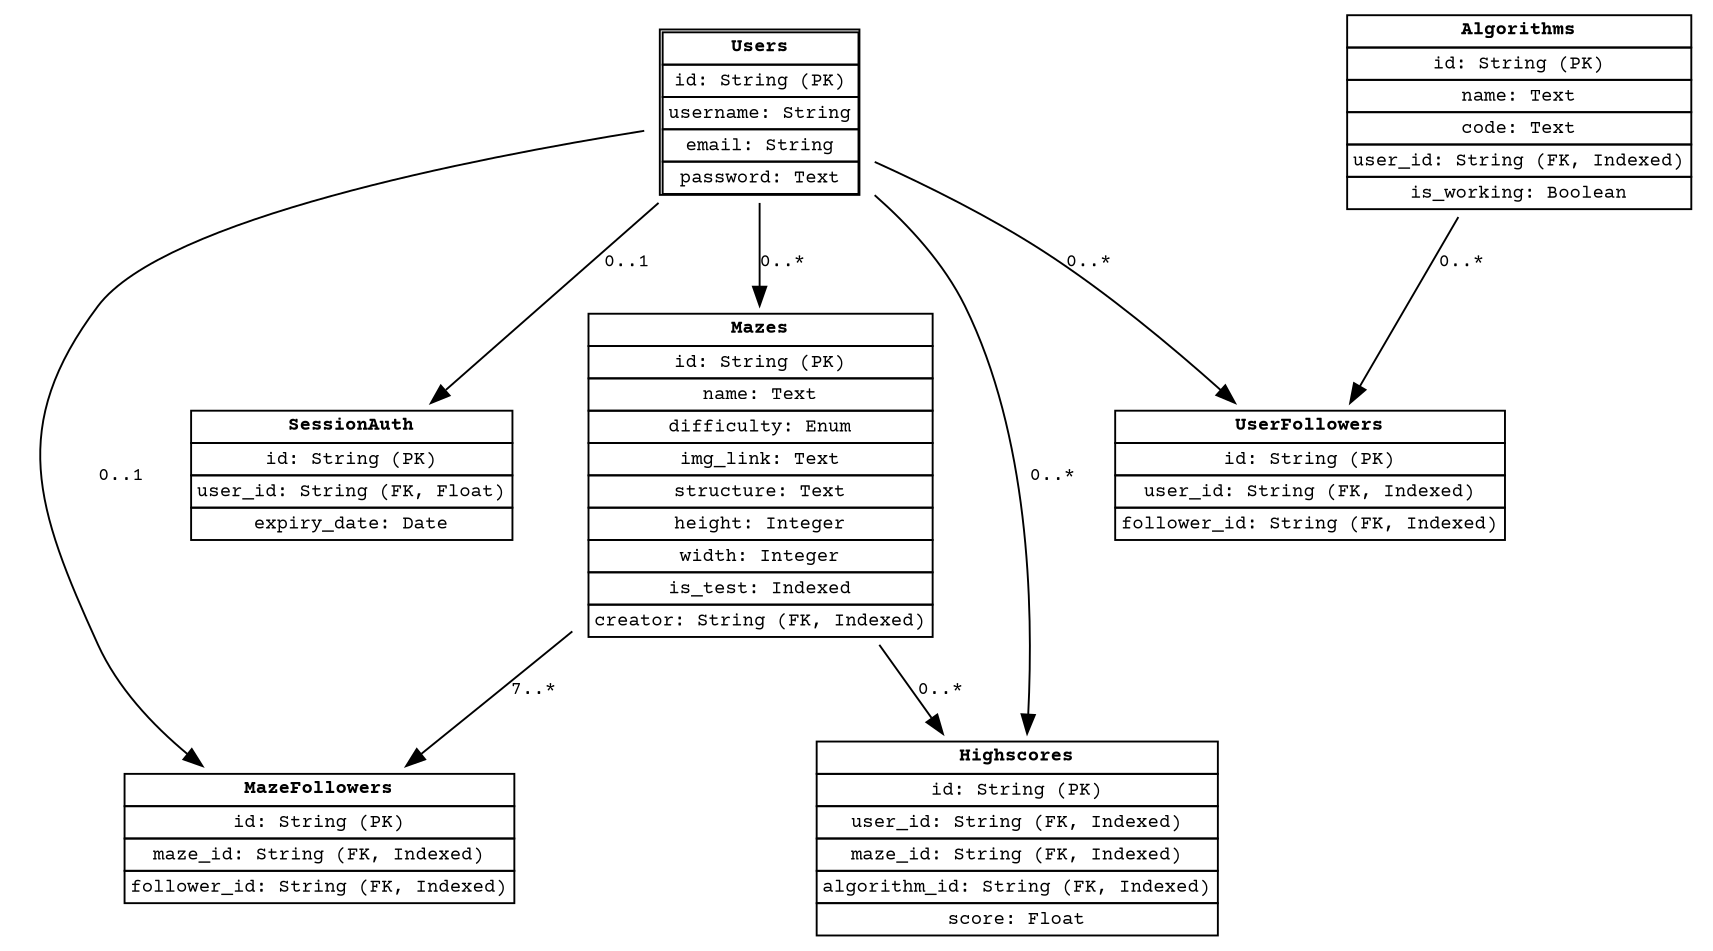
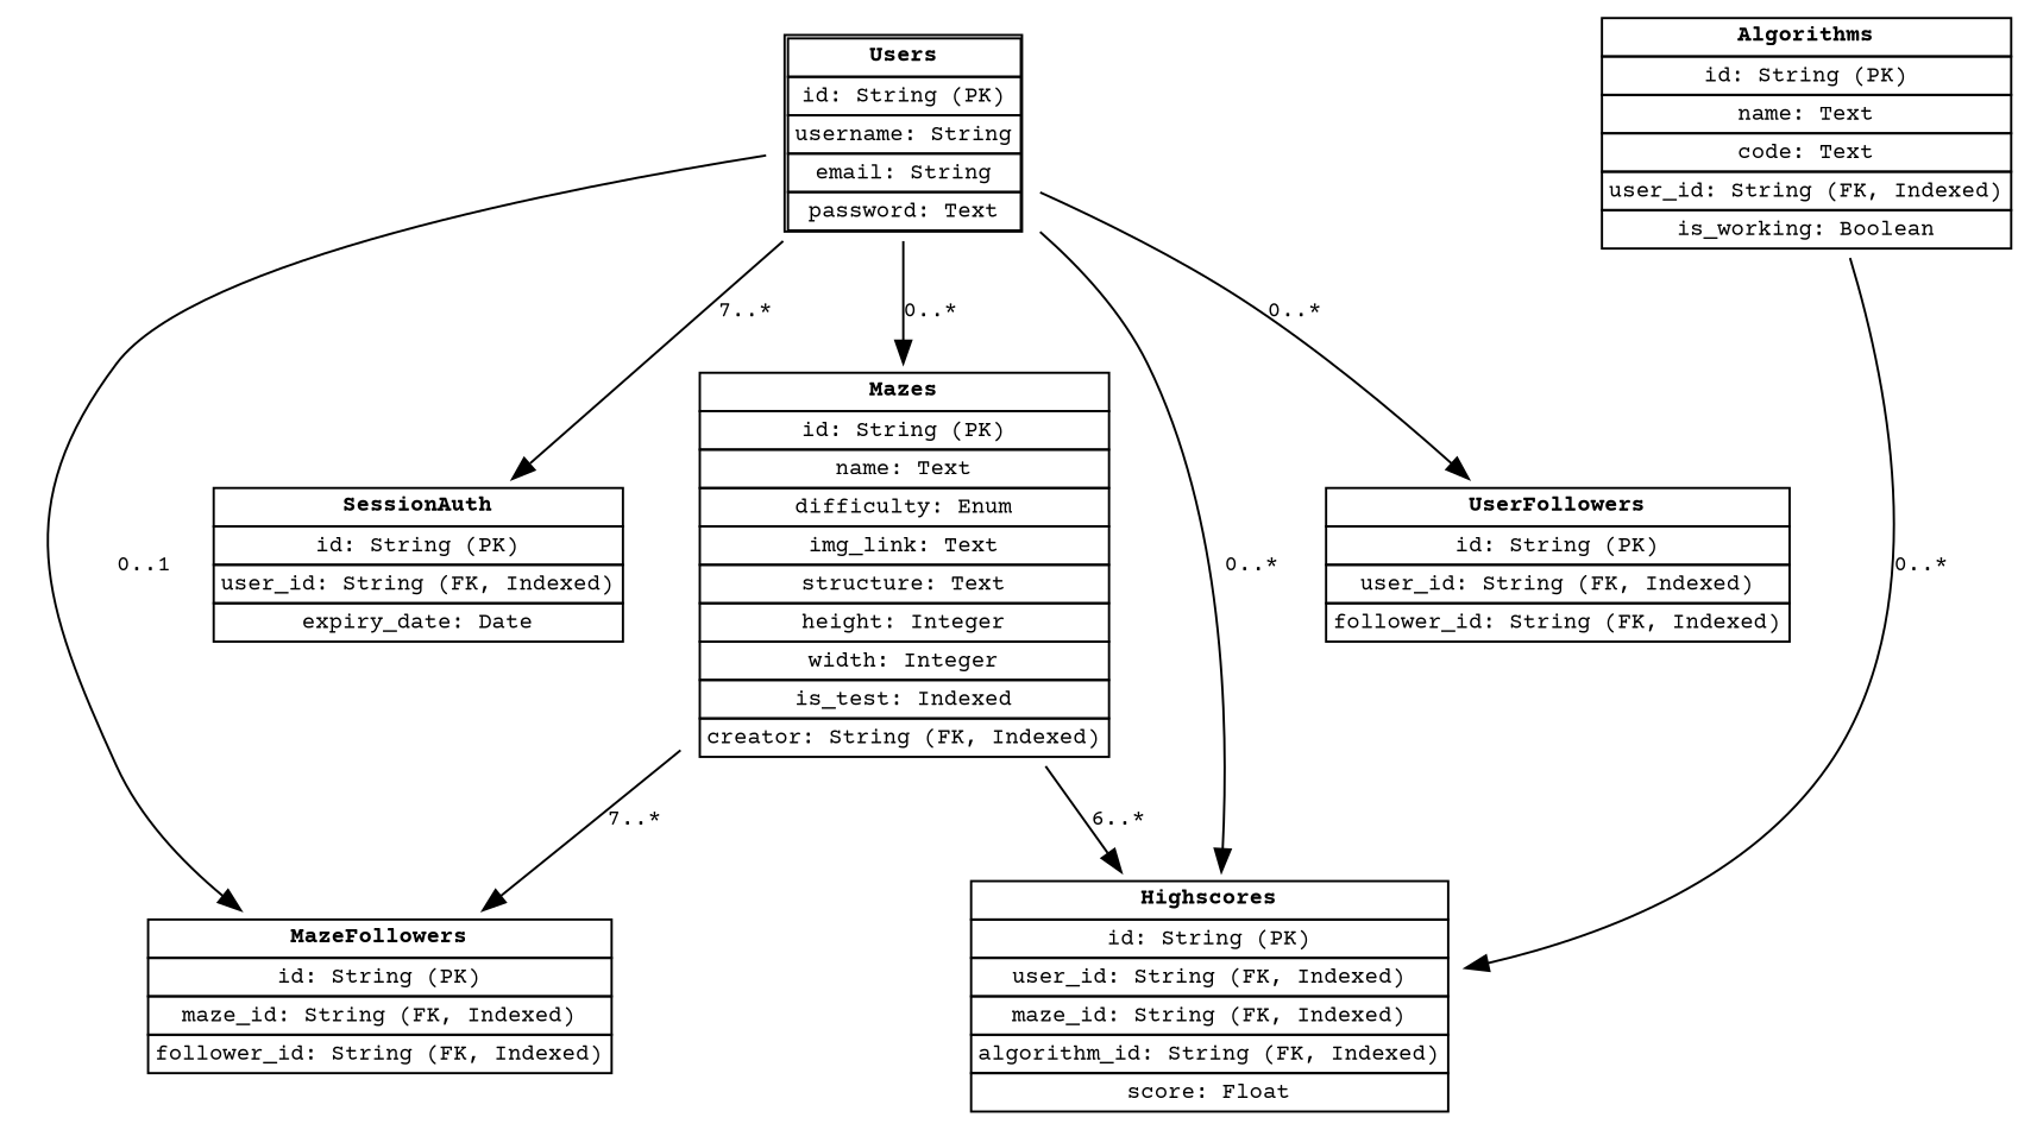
  digraph {
    fontname="Courier Prime"
    fontsize=5
    node [fontname="Courier Prime" fontsize=10 shape=plaintext]
    edge [fontname="Courier Prime" fontsize=10]
    n1 [label=<         <TABLE BORDER="1" CELLBORDER="1" CELLSPACING="0">         <TR><TD><B>Users</B></TD></TR>         <TR><TD>id: String (PK)</TD></TR>         <TR><TD>username: String</TD></TR>         <TR><TD>email: String</TD></TR>         <TR><TD>password: Text</TD></TR>         </TABLE>         >]
-   n2 [label=<         <TABLE BORDER="0" CELLBORDER="1" CELLSPACING="0">         <TR><TD><B>SessionAuth</B></TD></TR>         <TR><TD>id: String (PK)</TD></TR>         <TR><TD>user_id: String (FK, Float)</TD></TR>         <TR><TD>expiry_date: Date</TD></TR>         </TABLE>         >]
+   n2 [label=<         <TABLE BORDER="0" CELLBORDER="1" CELLSPACING="0">         <TR><TD><B>SessionAuth</B></TD></TR>         <TR><TD>id: String (PK)</TD></TR>         <TR><TD>user_id: String (FK, Indexed)</TD></TR>         <TR><TD>expiry_date: Date</TD></TR>         </TABLE>         >]
    n3 [label=<         <TABLE BORDER="0" CELLBORDER="1" CELLSPACING="0">         <TR><TD><B>Mazes</B></TD></TR>         <TR><TD>id: String (PK)</TD></TR>         <TR><TD>name: Text</TD></TR>         <TR><TD>difficulty: Enum</TD></TR>         <TR><TD>img_link: Text</TD></TR>         <TR><TD>structure: Text</TD></TR>         <TR><TD>height: Integer</TD></TR>         <TR><TD>width: Integer</TD></TR>         <TR><TD>is_test: Indexed</TD></TR>         <TR><TD>creator: String (FK, Indexed)</TD></TR>         </TABLE>         >]
    n4 [label=<         <TABLE BORDER="0" CELLBORDER="1" CELLSPACING="0">         <TR><TD><B>Highscores</B></TD></TR>         <TR><TD>id: String (PK)</TD></TR>         <TR><TD>user_id: String (FK, Indexed)</TD></TR>         <TR><TD>maze_id: String (FK, Indexed)</TD></TR>         <TR><TD>algorithm_id: String (FK, Indexed)</TD></TR>         <TR><TD>score: Float</TD></TR>         </TABLE>         >]
    n5 [label=<         <TABLE BORDER="0" CELLBORDER="1" CELLSPACING="0">         <TR><TD><B>MazeFollowers</B></TD></TR>         <TR><TD>id: String (PK)</TD></TR>         <TR><TD>maze_id: String (FK, Indexed)</TD></TR>         <TR><TD>follower_id: String (FK, Indexed)</TD></TR>         </TABLE>         >]
    n6 [label=<         <TABLE BORDER="0" CELLBORDER="1" CELLSPACING="0">         <TR><TD><B>UserFollowers</B></TD></TR>         <TR><TD>id: String (PK)</TD></TR>         <TR><TD>user_id: String (FK, Indexed)</TD></TR>         <TR><TD>follower_id: String (FK, Indexed)</TD></TR>         </TABLE>         >]
    n7 [label=<         <TABLE BORDER="0" CELLBORDER="1" CELLSPACING="0">         <TR><TD><B>Algorithms</B></TD></TR>         <TR><TD>id: String (PK)</TD></TR>         <TR><TD>name: Text</TD></TR>         <TR><TD>code: Text</TD></TR>         <TR><TD>user_id: String (FK, Indexed)</TD></TR>         <TR><TD>is_working: Boolean</TD></TR>         </TABLE>         >]
-   n1 -> n2 [label="0..1"]
+   n1 -> n2 [label="7..*"]
    n1 -> n3 [label="0..*"]
    n1 -> n4 [label="0..*"]
    n1 -> n5 [label="0..1"]
    n1 -> n6 [label="0..*"]
-   n3 -> n4 [label="0..*"]
+   n3 -> n4 [label="6..*"]
    n3 -> n5 [label="7..*"]
-   n7 -> n6 [label="0..*"]
+   n7 -> n4 [label="0..*"]
  }
